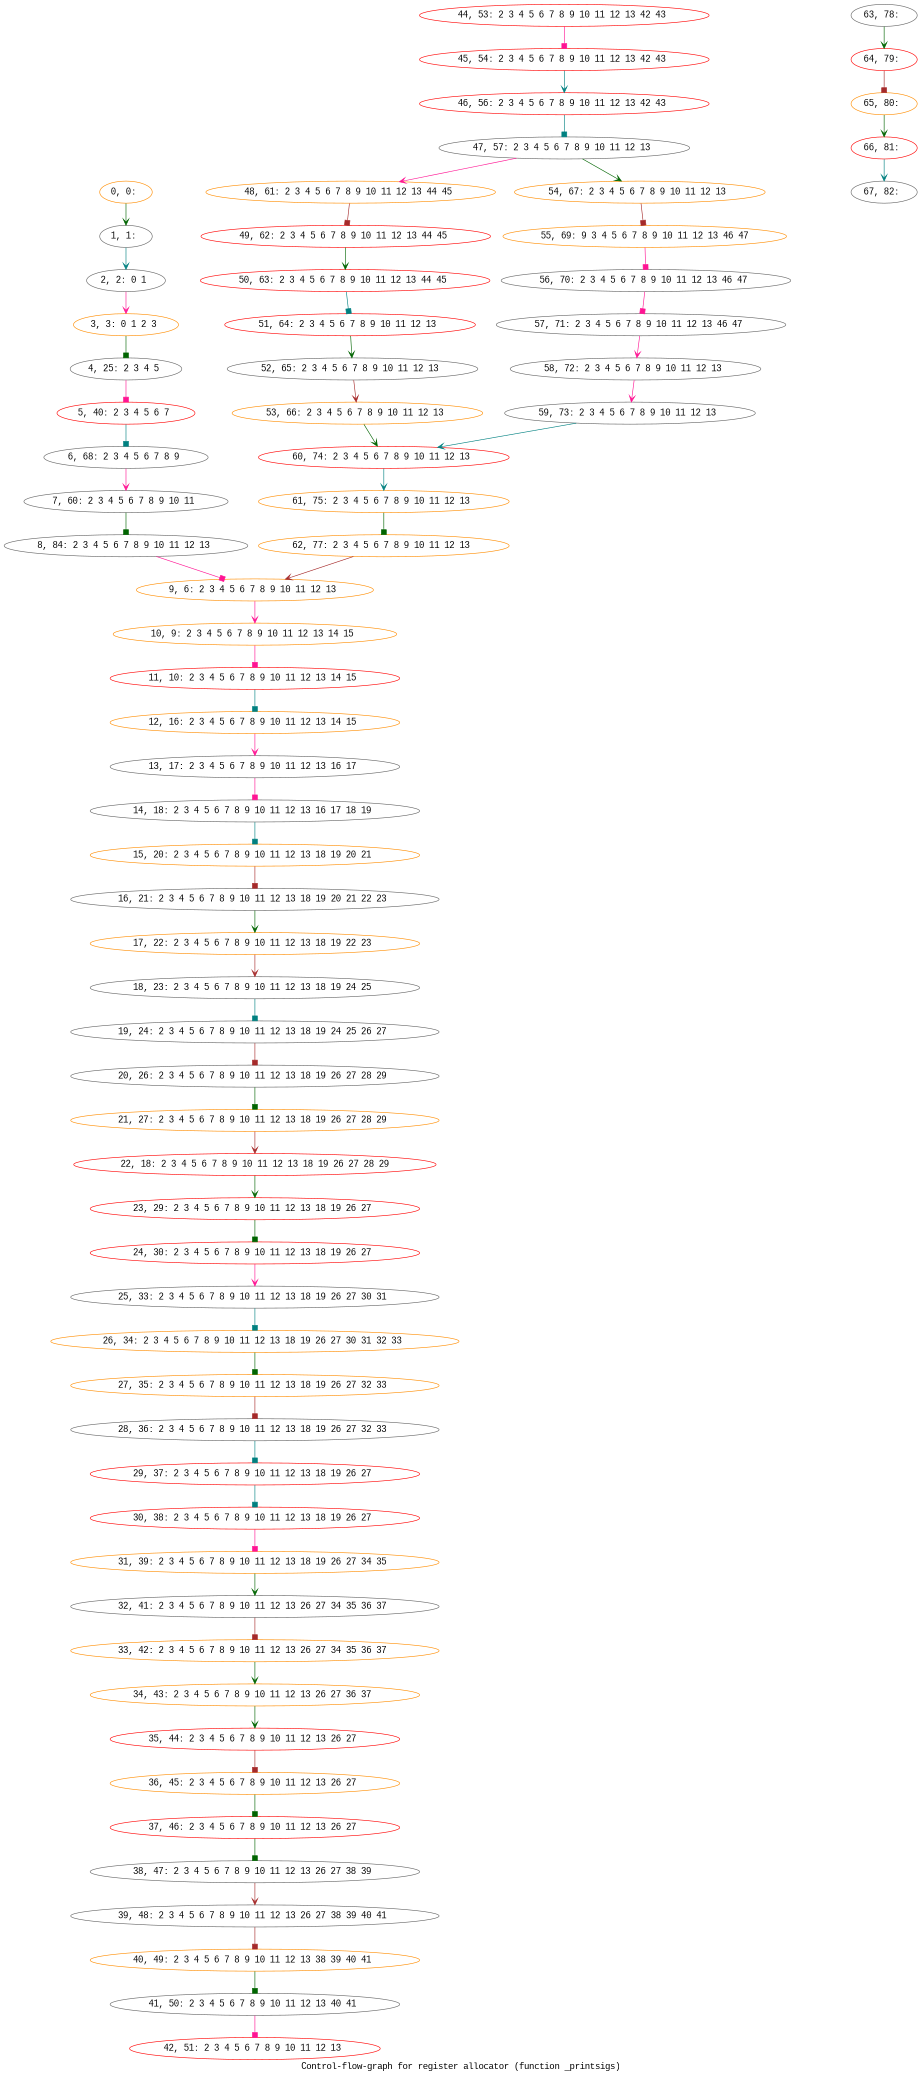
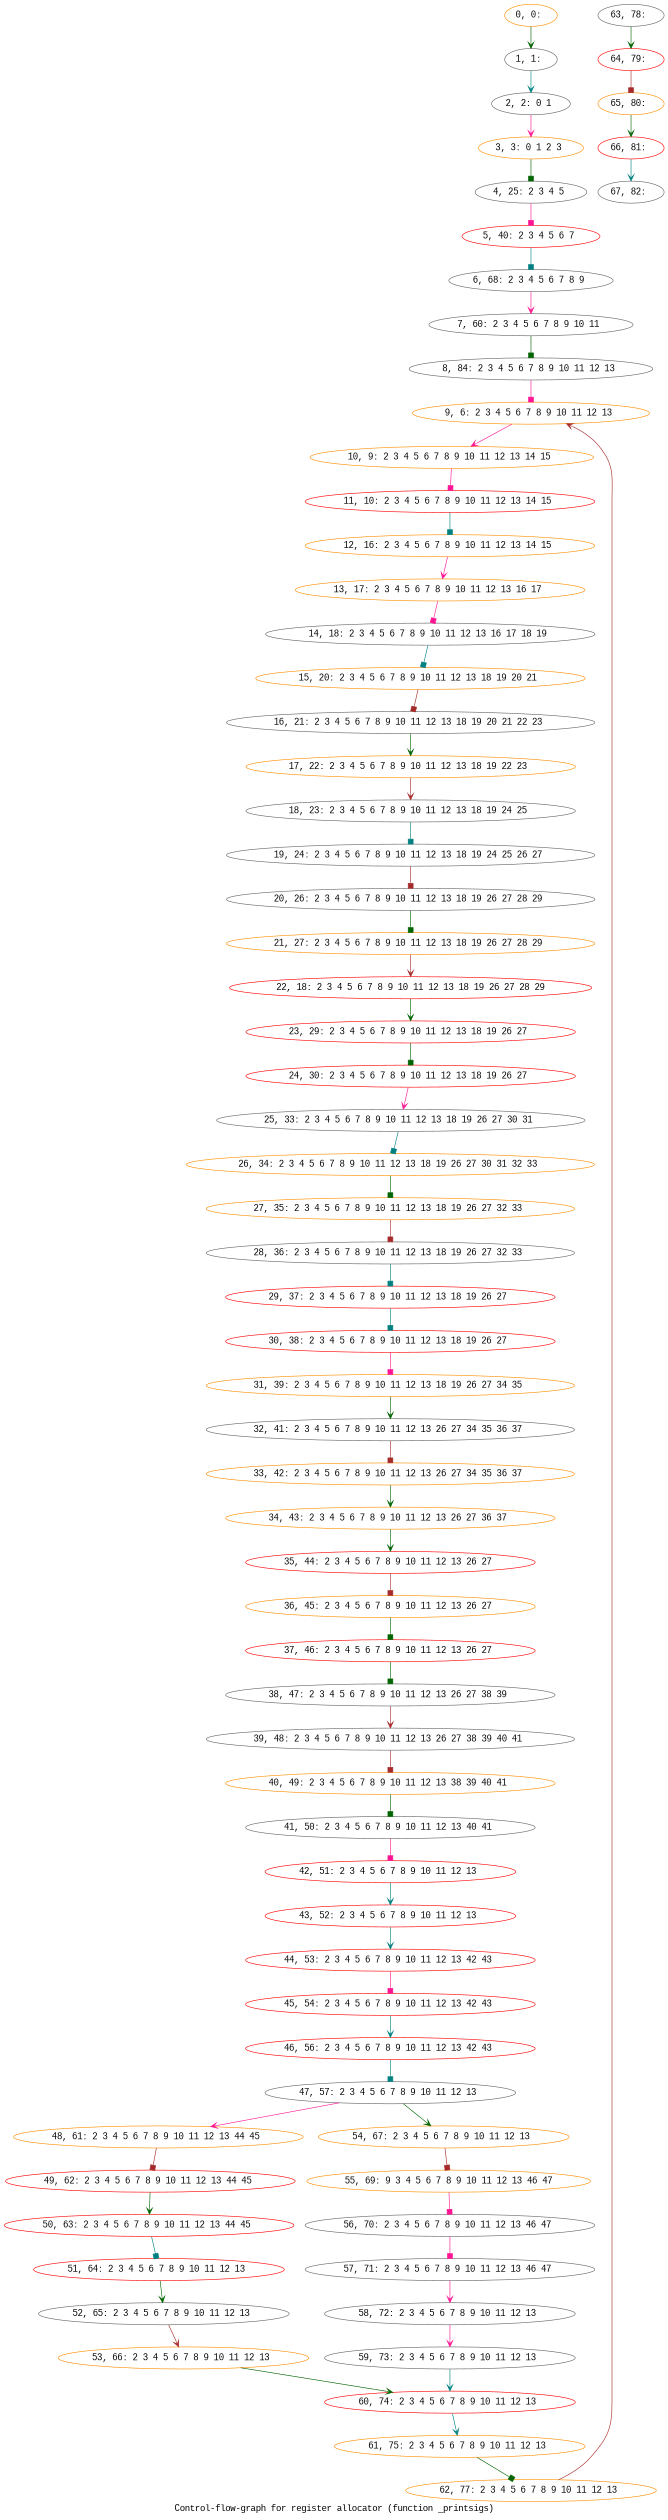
  digraph {
    fontname="Liberation Mono"
    label="Control-flow-graph for register allocator (function _printsigs)"
    node [color=gray40 fontname="Liberation Mono"]
    edge [arrowhead=box color=darkgreen fontname="Liberation Mono"]
    n1 [color=darkorange label="0, 0: "]
    n2 [label="1, 1: "]
    n3 [label="2, 2: 0 1 "]
    n4 [color=darkorange label="3, 3: 0 1 2 3 "]
    n5 [label="4, 25: 2 3 4 5 "]
    n6 [color=red label="5, 40: 2 3 4 5 6 7 "]
    n7 [label="6, 68: 2 3 4 5 6 7 8 9 "]
    n8 [label="7, 60: 2 3 4 5 6 7 8 9 10 11 "]
    n9 [label="8, 84: 2 3 4 5 6 7 8 9 10 11 12 13 "]
    n10 [color=darkorange label="9, 6: 2 3 4 5 6 7 8 9 10 11 12 13 "]
    n11 [color=darkorange label="10, 9: 2 3 4 5 6 7 8 9 10 11 12 13 14 15 "]
    n12 [color=red label="11, 10: 2 3 4 5 6 7 8 9 10 11 12 13 14 15 "]
    n13 [color=darkorange label="12, 16: 2 3 4 5 6 7 8 9 10 11 12 13 14 15 "]
-   n14 [label="13, 17: 2 3 4 5 6 7 8 9 10 11 12 13 16 17 "]
+   n14 [color=darkorange label="13, 17: 2 3 4 5 6 7 8 9 10 11 12 13 16 17 "]
    n15 [label="63, 78: "]
    n16 [color=red label="64, 79: "]
    n17 [label="14, 18: 2 3 4 5 6 7 8 9 10 11 12 13 16 17 18 19 "]
    n18 [color=darkorange label="15, 20: 2 3 4 5 6 7 8 9 10 11 12 13 18 19 20 21 "]
    n19 [label="16, 21: 2 3 4 5 6 7 8 9 10 11 12 13 18 19 20 21 22 23 "]
    n20 [color=darkorange label="17, 22: 2 3 4 5 6 7 8 9 10 11 12 13 18 19 22 23 "]
    n21 [label="18, 23: 2 3 4 5 6 7 8 9 10 11 12 13 18 19 24 25 "]
    n22 [label="19, 24: 2 3 4 5 6 7 8 9 10 11 12 13 18 19 24 25 26 27 "]
    n23 [label="20, 26: 2 3 4 5 6 7 8 9 10 11 12 13 18 19 26 27 28 29 "]
    n24 [color=darkorange label="21, 27: 2 3 4 5 6 7 8 9 10 11 12 13 18 19 26 27 28 29 "]
    n25 [color=red label="22, 18: 2 3 4 5 6 7 8 9 10 11 12 13 18 19 26 27 28 29"]
    n26 [color=red label="23, 29: 2 3 4 5 6 7 8 9 10 11 12 13 18 19 26 27 "]
    n27 [color=red label="24, 30: 2 3 4 5 6 7 8 9 10 11 12 13 18 19 26 27 "]
    n28 [label="25, 33: 2 3 4 5 6 7 8 9 10 11 12 13 18 19 26 27 30 31 "]
    n29 [color=darkorange label="26, 34: 2 3 4 5 6 7 8 9 10 11 12 13 18 19 26 27 30 31 32 33 "]
    n30 [color=darkorange label="27, 35: 2 3 4 5 6 7 8 9 10 11 12 13 18 19 26 27 32 33 "]
    n31 [label="28, 36: 2 3 4 5 6 7 8 9 10 11 12 13 18 19 26 27 32 33 "]
    n32 [color=red label="29, 37: 2 3 4 5 6 7 8 9 10 11 12 13 18 19 26 27 "]
    n33 [color=red label="30, 38: 2 3 4 5 6 7 8 9 10 11 12 13 18 19 26 27 "]
    n34 [color=darkorange label="31, 39: 2 3 4 5 6 7 8 9 10 11 12 13 18 19 26 27 34 35 "]
    n35 [label="32, 41: 2 3 4 5 6 7 8 9 10 11 12 13 26 27 34 35 36 37 "]
    n36 [color=darkorange label="33, 42: 2 3 4 5 6 7 8 9 10 11 12 13 26 27 34 35 36 37 "]
    n37 [color=darkorange label="34, 43: 2 3 4 5 6 7 8 9 10 11 12 13 26 27 36 37 "]
    n38 [color=red label="35, 44: 2 3 4 5 6 7 8 9 10 11 12 13 26 27 "]
    n39 [color=darkorange label="36, 45: 2 3 4 5 6 7 8 9 10 11 12 13 26 27 "]
    n40 [color=red label="37, 46: 2 3 4 5 6 7 8 9 10 11 12 13 26 27 "]
    n41 [label="38, 47: 2 3 4 5 6 7 8 9 10 11 12 13 26 27 38 39 "]
    n42 [label="39, 48: 2 3 4 5 6 7 8 9 10 11 12 13 26 27 38 39 40 41 "]
    n43 [color=darkorange label="40, 49: 2 3 4 5 6 7 8 9 10 11 12 13 38 39 40 41 "]
    n44 [label="41, 50: 2 3 4 5 6 7 8 9 10 11 12 13 40 41 "]
    n45 [color=red label="42, 51: 2 3 4 5 6 7 8 9 10 11 12 13 "]
+   n46 [color=red label="43, 52: 2 3 4 5 6 7 8 9 10 11 12 13 "]
    n47 [color=red label="44, 53: 2 3 4 5 6 7 8 9 10 11 12 13 42 43 "]
    n48 [color=red label="45, 54: 2 3 4 5 6 7 8 9 10 11 12 13 42 43 "]
    n49 [color=red label="46, 56: 2 3 4 5 6 7 8 9 10 11 12 13 42 43 "]
    n50 [label="47, 57: 2 3 4 5 6 7 8 9 10 11 12 13 "]
    n51 [color=darkorange label="48, 61: 2 3 4 5 6 7 8 9 10 11 12 13 44 45 "]
    n52 [color=darkorange label="54, 67: 2 3 4 5 6 7 8 9 10 11 12 13 "]
    n53 [color=red label="49, 62: 2 3 4 5 6 7 8 9 10 11 12 13 44 45 "]
    n54 [color=darkorange label="55, 69: 9 3 4 5 6 7 8 9 10 11 12 13 46 47"]
    n55 [color=red label="50, 63: 2 3 4 5 6 7 8 9 10 11 12 13 44 45 "]
    n56 [color=red label="51, 64: 2 3 4 5 6 7 8 9 10 11 12 13 "]
    n57 [label="52, 65: 2 3 4 5 6 7 8 9 10 11 12 13 "]
    n58 [color=darkorange label="53, 66: 2 3 4 5 6 7 8 9 10 11 12 13 "]
    n59 [color=red label="60, 74: 2 3 4 5 6 7 8 9 10 11 12 13 "]
    n60 [color=darkorange label="61, 75: 2 3 4 5 6 7 8 9 10 11 12 13 "]
    n61 [label="56, 70: 2 3 4 5 6 7 8 9 10 11 12 13 46 47 "]
    n62 [label="57, 71: 2 3 4 5 6 7 8 9 10 11 12 13 46 47 "]
    n63 [label="58, 72: 2 3 4 5 6 7 8 9 10 11 12 13 "]
    n64 [label="59, 73: 2 3 4 5 6 7 8 9 10 11 12 13 "]
    n65 [color=darkorange label="62, 77: 2 3 4 5 6 7 8 9 10 11 12 13 "]
    n66 [color=darkorange label="65, 80: "]
    n67 [color=red label="66, 81: "]
    n68 [label="67, 82: "]
    n1 -> n2 [arrowhead=vee]
    n2 -> n3 [arrowhead=vee color=teal]
    n3 -> n4 [arrowhead=vee color=deeppink]
    n4 -> n5
    n5 -> n6 [color=deeppink]
    n6 -> n7 [color=teal]
    n7 -> n8 [arrowhead=vee color=deeppink]
    n8 -> n9
    n9 -> n10 [color=deeppink]
    n10 -> n11 [arrowhead=vee color=deeppink]
    n11 -> n12 [color=deeppink]
    n12 -> n13 [color=teal]
    n13 -> n14 [arrowhead=vee color=deeppink]
    n14 -> n17 [color=deeppink]
    n15 -> n16 [arrowhead=vee]
    n16 -> n66 [color=brown]
    n17 -> n18 [color=teal]
    n18 -> n19 [color=brown]
    n19 -> n20 [arrowhead=vee]
    n20 -> n21 [arrowhead=vee color=brown]
    n21 -> n22 [color=teal]
    n22 -> n23 [color=brown]
    n23 -> n24
    n24 -> n25 [arrowhead=vee color=brown]
    n25 -> n26 [arrowhead=vee]
    n26 -> n27
    n27 -> n28 [arrowhead=vee color=deeppink]
    n28 -> n29 [color=teal]
    n29 -> n30
    n30 -> n31 [color=brown]
    n31 -> n32 [color=teal]
    n32 -> n33 [color=teal]
    n33 -> n34 [color=deeppink]
    n34 -> n35 [arrowhead=vee]
    n35 -> n36 [color=brown]
    n36 -> n37 [arrowhead=vee]
    n37 -> n38 [arrowhead=vee]
    n38 -> n39 [color=brown]
    n39 -> n40
    n40 -> n41
    n41 -> n42 [arrowhead=vee color=brown]
    n42 -> n43 [color=brown]
    n43 -> n44
    n44 -> n45 [color=deeppink]
+   n45 -> n46 [arrowhead=vee color=teal]
+   n46 -> n47 [arrowhead=vee color=teal]
    n47 -> n48 [color=deeppink]
    n48 -> n49 [arrowhead=vee color=teal]
    n49 -> n50 [color=teal]
    n50 -> n51 [arrowhead=vee color=deeppink]
    n50 -> n52 [arrowhead=vee]
    n51 -> n53 [color=brown]
    n52 -> n54 [color=brown]
    n53 -> n55 [arrowhead=vee]
    n54 -> n61 [color=deeppink]
    n55 -> n56 [color=teal]
    n56 -> n57 [arrowhead=vee]
    n57 -> n58 [arrowhead=vee color=brown]
    n58 -> n59 [arrowhead=vee]
    n59 -> n60 [arrowhead=vee color=teal]
    n60 -> n65
    n61 -> n62 [color=deeppink]
    n62 -> n63 [arrowhead=vee color=deeppink]
    n63 -> n64 [arrowhead=vee color=deeppink]
    n64 -> n59 [arrowhead=vee color=teal]
    n65 -> n10 [arrowhead=vee color=brown]
    n66 -> n67 [arrowhead=vee]
    n67 -> n68 [arrowhead=vee color=teal]
  }
